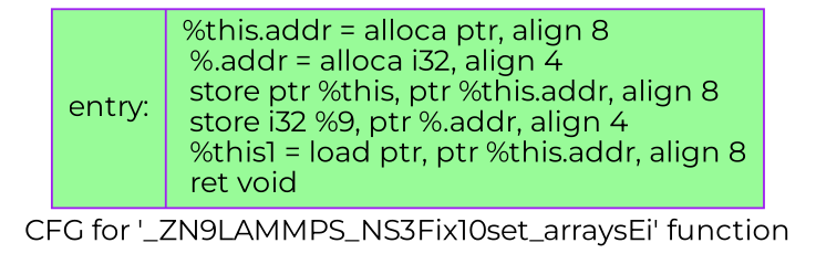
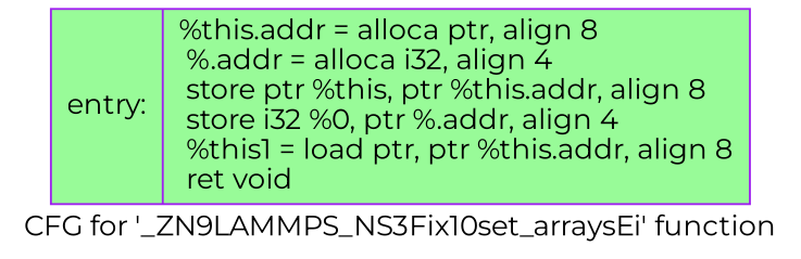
  digraph {
    label="CFG for '_ZN9LAMMPS_NS3Fix10set_arraysEi' function"
    rankdir=LR
    fontname=Montserrat
-   n1 [color=purple fillcolor=palegreen fontname=Montserrat label="{entry:\l|  %this.addr = alloca ptr, align 8\l  %.addr = alloca i32, align 4\l  store ptr %this, ptr %this.addr, align 8\l  store i32 %9, ptr %.addr, align 4\l  %this1 = load ptr, ptr %this.addr, align 8\l  ret void\l}" shape=record style=filled]
+   n1 [color=purple fillcolor=palegreen fontname=Montserrat label="{entry:\l|  %this.addr = alloca ptr, align 8\l  %.addr = alloca i32, align 4\l  store ptr %this, ptr %this.addr, align 8\l  store i32 %0, ptr %.addr, align 4\l  %this1 = load ptr, ptr %this.addr, align 8\l  ret void\l}" shape=record style=filled]
  }
